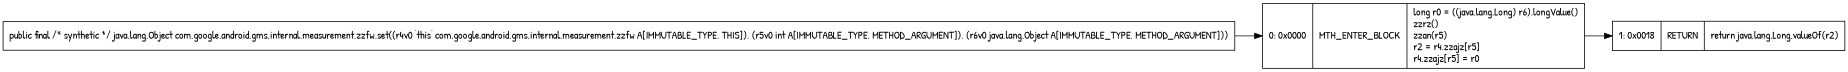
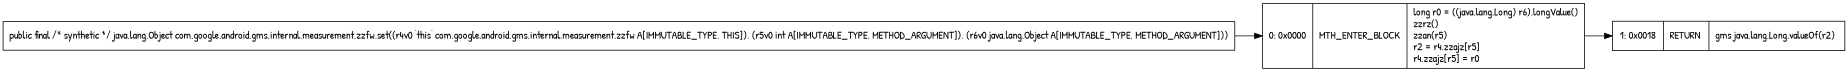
  digraph {
    rankdir=LR
    fontname="Patrick Hand"
    node [shape=record fontname="Patrick Hand"]
    edge [fontname="Patrick Hand"]
    n1 [label="{0\:\ 0x0000|MTH_ENTER_BLOCK\l|long r0 = ((java.lang.Long) r6).longValue()\lzzrz()\lzzan(r5)\lr2 = r4.zzajz[r5]\lr4.zzajz[r5] = r0\l}"]
-   n2 [label="{1\:\ 0x0018|RETURN\l|return java.lang.Long.valueOf(r2)\l}"]
+   n2 [label="{1\:\ 0x0018|RETURN\l|gms java.lang.Long.valueOf(r2)\l}"]
    n3 [label="{public final \/* synthetic *\/ java.lang.Object com.google.android.gms.internal.measurement.zzfw.set((r4v0 'this' com.google.android.gms.internal.measurement.zzfw A[IMMUTABLE_TYPE, THIS]), (r5v0 int A[IMMUTABLE_TYPE, METHOD_ARGUMENT]), (r6v0 java.lang.Object A[IMMUTABLE_TYPE, METHOD_ARGUMENT])) }"]
    n1 -> n2
    n3 -> n1
  }
